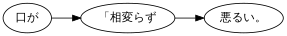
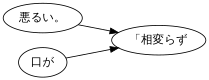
  digraph {
    rankdir=LR
    n1 [label="「相変らず"]
    n2 [label="悪るい。"]
    n3 [label="口が"]
-   n1 -> n2
+   n2 -> n1
    n3 -> n1
  }
